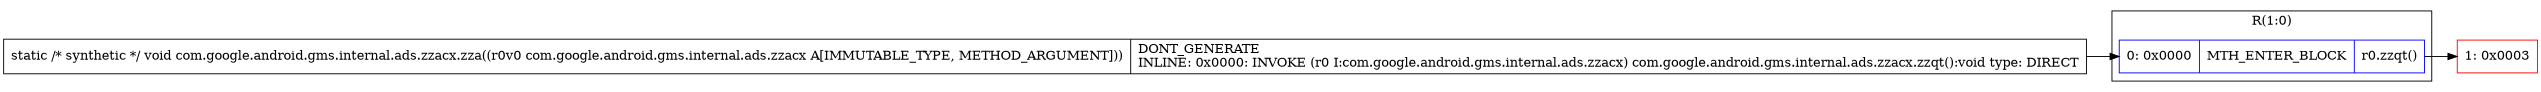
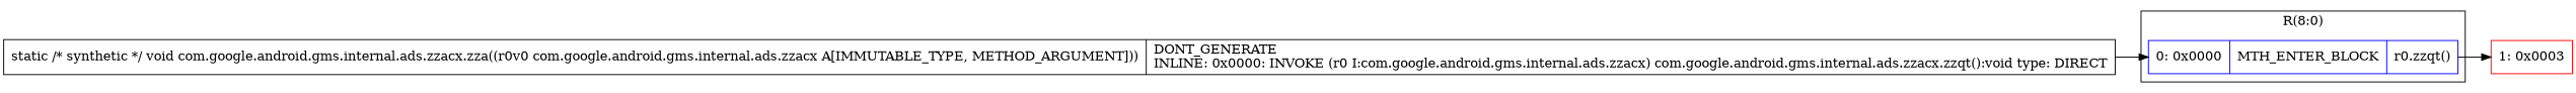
  digraph {
    rankdir=LR
    node [shape=record]
    n1 [color=blue label="{0\:\ 0x0000|MTH_ENTER_BLOCK\l|r0.zzqt()\l}"]
    n2 [color=red label="{1\:\ 0x0003}"]
    n3 [label="{static \/* synthetic *\/ void com.google.android.gms.internal.ads.zzacx.zza((r0v0 com.google.android.gms.internal.ads.zzacx A[IMMUTABLE_TYPE, METHOD_ARGUMENT]))  | DONT_GENERATE\lINLINE: 0x0000: INVOKE  (r0 I:com.google.android.gms.internal.ads.zzacx) com.google.android.gms.internal.ads.zzacx.zzqt():void type: DIRECT\l}"]
    subgraph cluster_1 {
-     label="R(1:0)"
+     label="R(8:0)"
      n1
    }
    n1 -> n2
    n3 -> n1
  }
